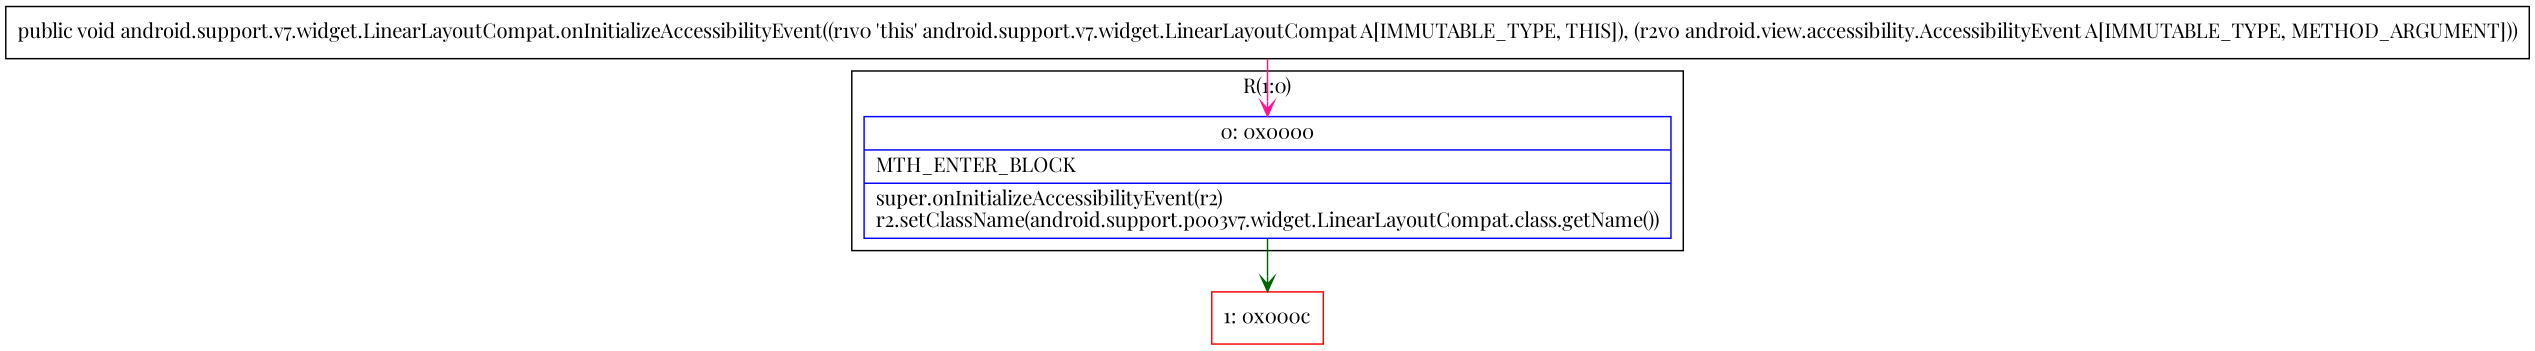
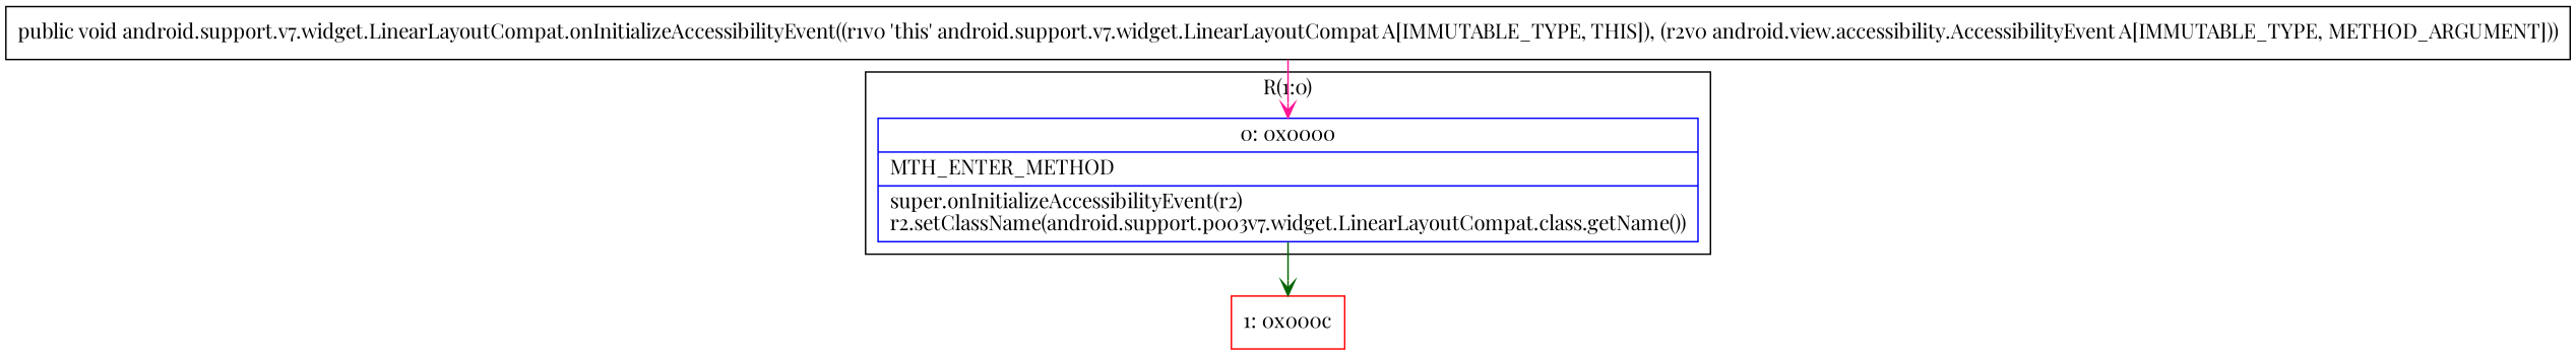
  digraph {
    fontname="Playfair Display"
    node [shape=record fontname="Playfair Display"]
    edge [style=solid arrowhead=vee fontname="Playfair Display"]
-   n1 [color=blue label="{0\:\ 0x0000|MTH_ENTER_BLOCK\l|super.onInitializeAccessibilityEvent(r2)\lr2.setClassName(android.support.p003v7.widget.LinearLayoutCompat.class.getName())\l}"]
+   n1 [color=blue label="{0\:\ 0x0000|MTH_ENTER_METHOD\l|super.onInitializeAccessibilityEvent(r2)\lr2.setClassName(android.support.p003v7.widget.LinearLayoutCompat.class.getName())\l}"]
    n2 [color=red label="{1\:\ 0x000c}"]
    n3 [label="{public void android.support.v7.widget.LinearLayoutCompat.onInitializeAccessibilityEvent((r1v0 'this' android.support.v7.widget.LinearLayoutCompat A[IMMUTABLE_TYPE, THIS]), (r2v0 android.view.accessibility.AccessibilityEvent A[IMMUTABLE_TYPE, METHOD_ARGUMENT])) }"]
    subgraph cluster_1 {
      label="R(1:0)"
      n1
    }
    n1 -> n2 [color=darkgreen]
    n3 -> n1 [color=deeppink]
  }
